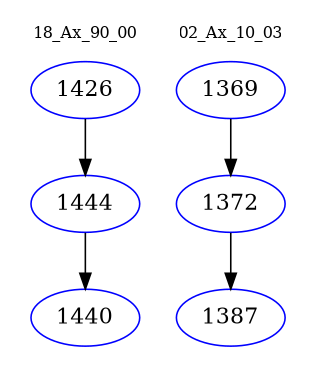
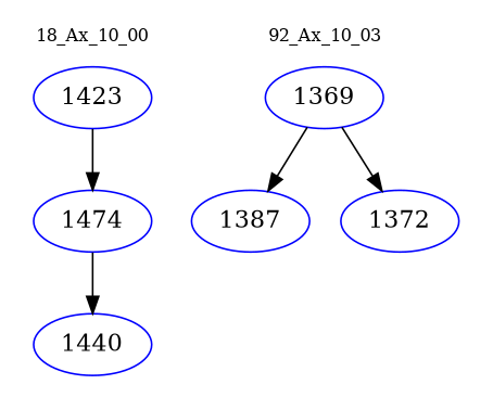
  digraph {
    node [color=blue]
    edge [color=black]
-   n1 [label=1444]
-   n2 [label=1426]
+   n1 [label=1474]
+   n2 [label=1423]
    n3 [label=1440]
    n4 [label=1369]
    n5 [label=1387]
    n6 [label=1372]
    subgraph cluster_1 {
      color=white
      fontsize=10
-     label="18_Ax_90_00"
+     label="18_Ax_10_00"
      n1
      n2
      n3
    }
    subgraph cluster_2 {
      color=white
      fontsize=10
-     label="02_Ax_10_03"
+     label="92_Ax_10_03"
      n4
      n5
      n6
    }
    n1 -> n3
    n2 -> n1
-   n6 -> n5
+   n4 -> n5
    n4 -> n6
  }
